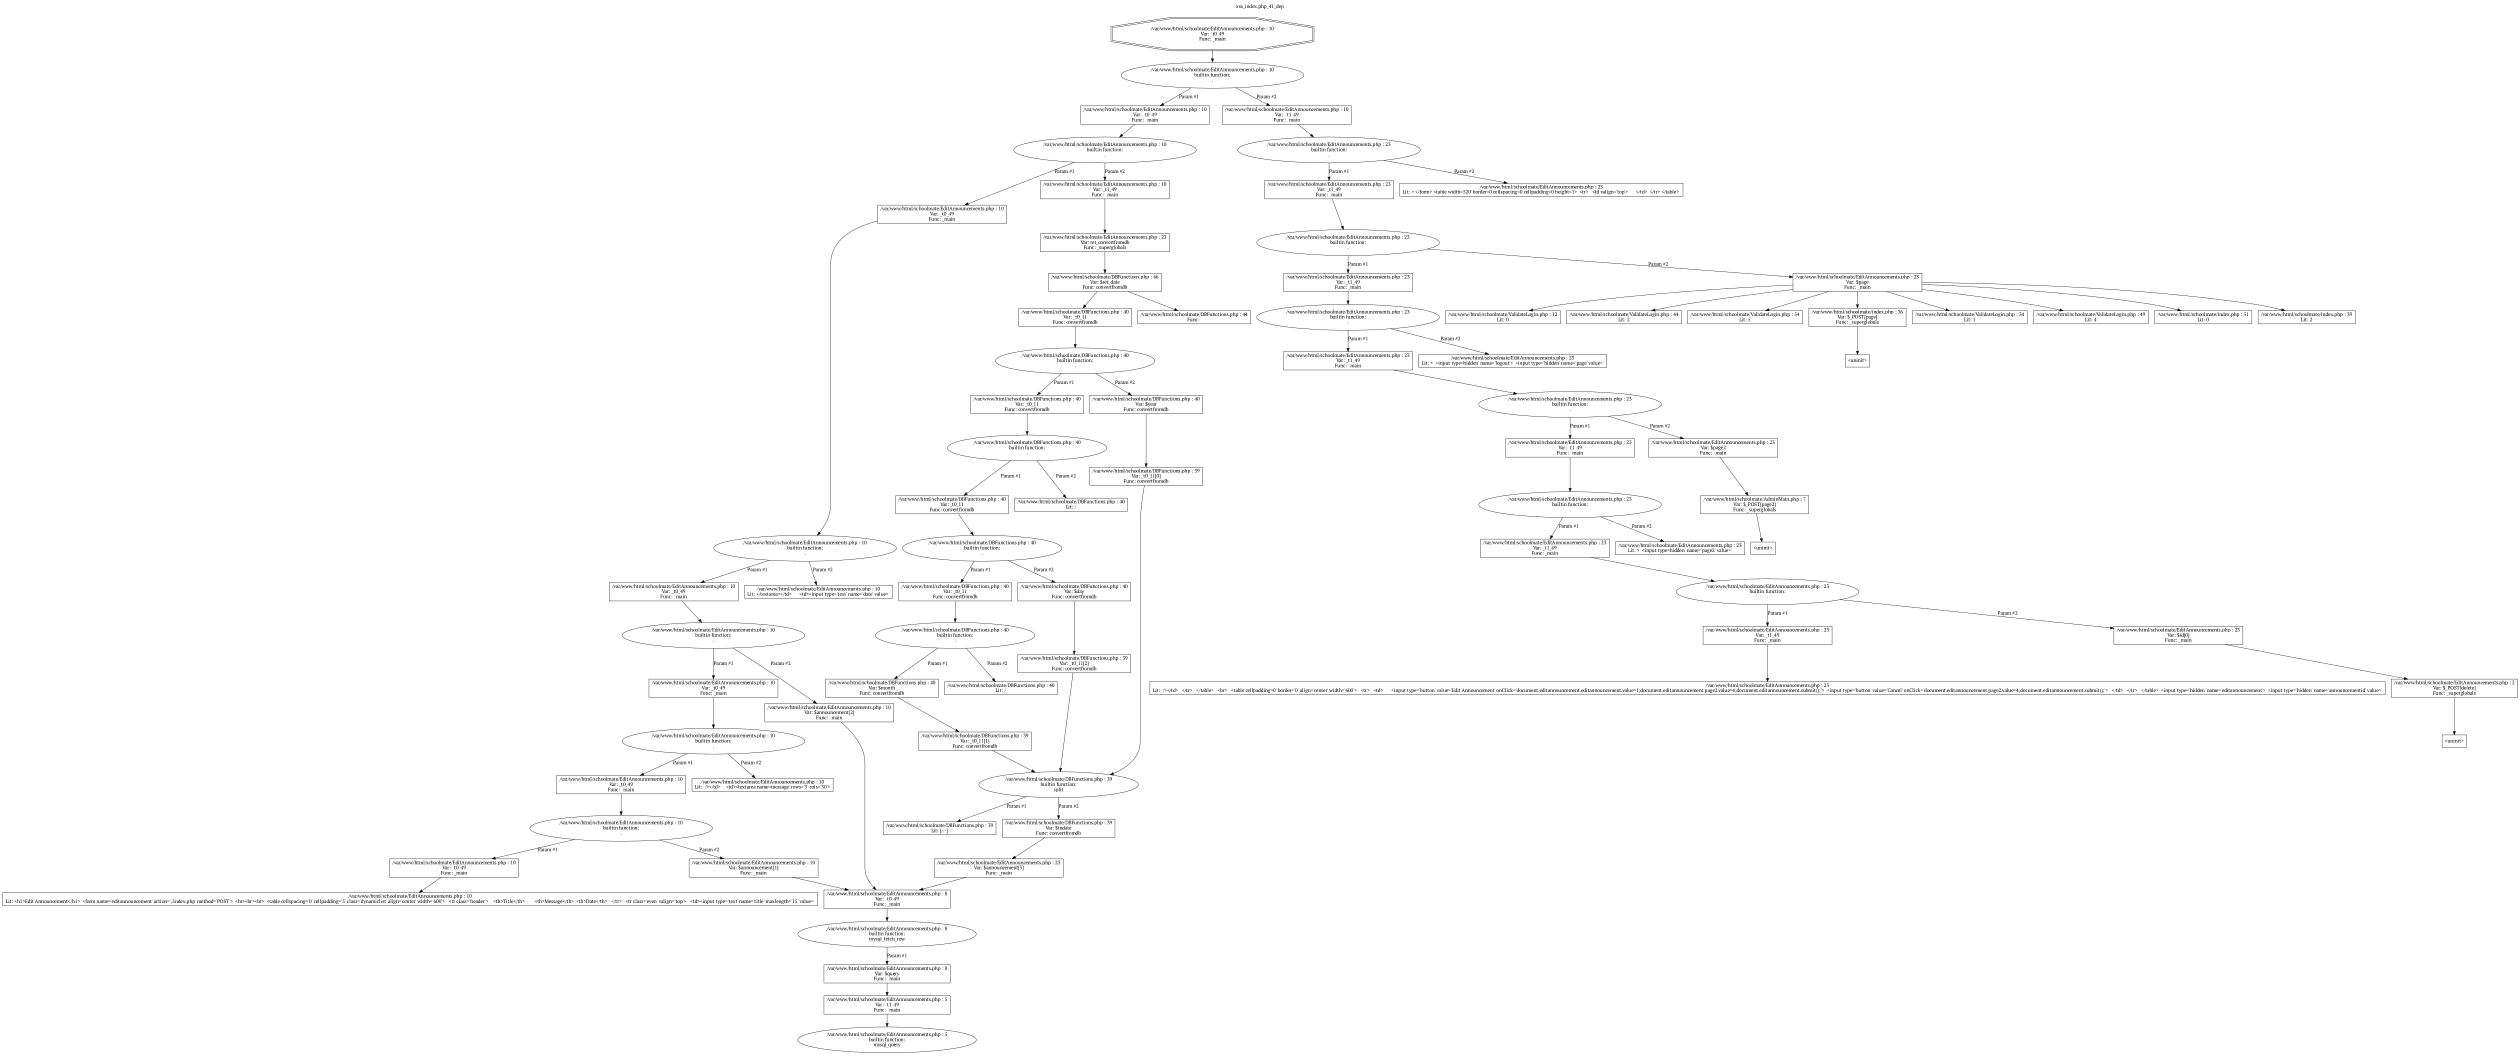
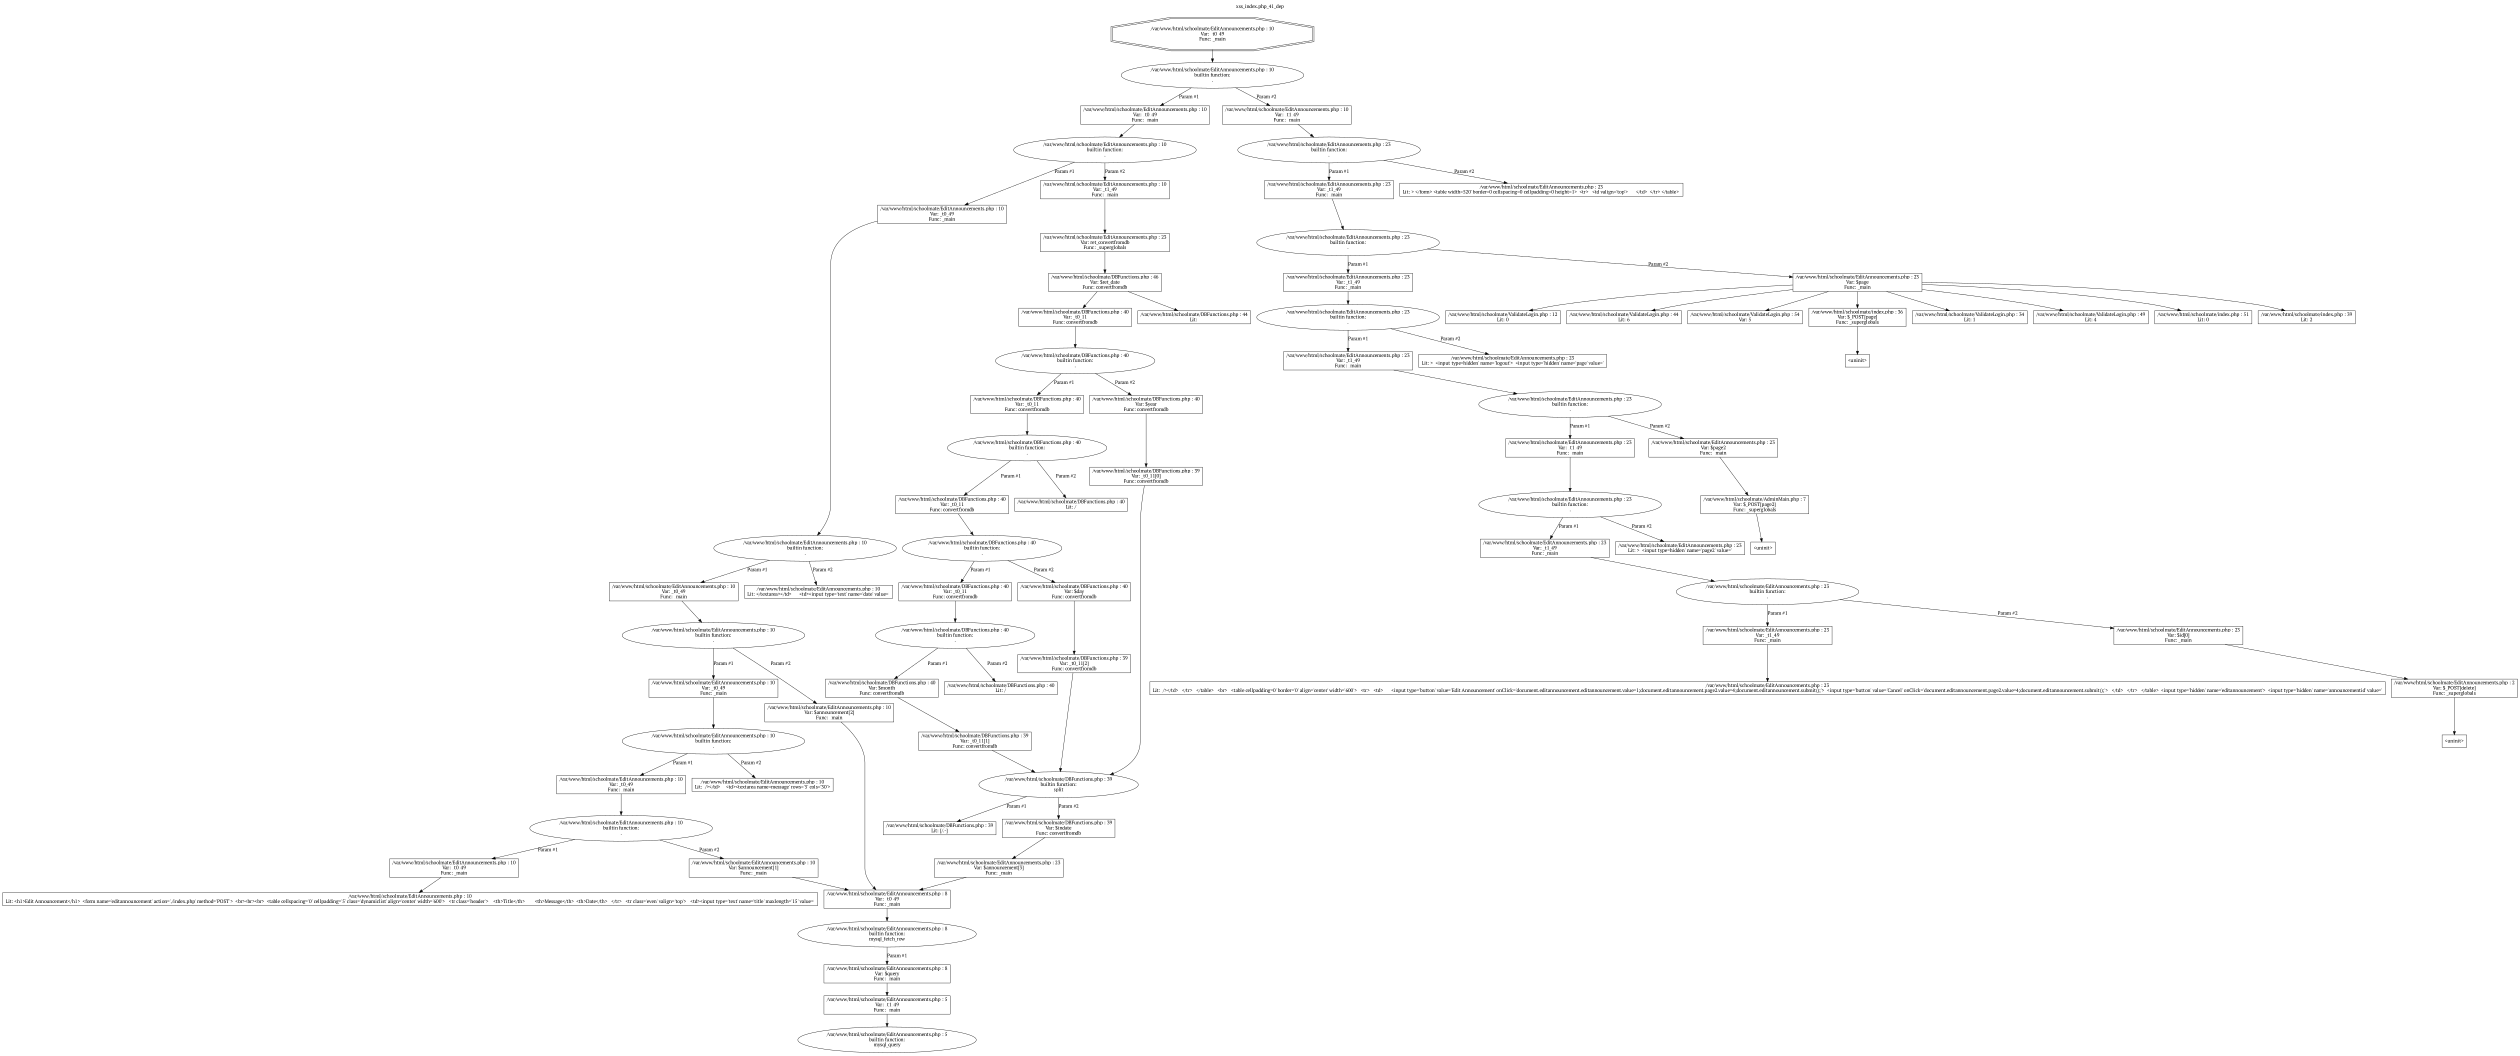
  digraph {
    fontname="PT Serif"
    label="xss_index.php_41_dep"
    labelloc=t
    node [fontname="PT Serif" shape=box]
    edge [fontname="PT Serif"]
    n1 [label="/var/www/html/schoolmate/EditAnnouncements.php : 10\nVar: _t0_49\nFunc: _main\n" shape=doubleoctagon]
    n2 [label="/var/www/html/schoolmate/EditAnnouncements.php : 10\nbuiltin function:\n.\n" shape=ellipse]
    n3 [label="/var/www/html/schoolmate/EditAnnouncements.php : 10\nVar: _t0_49\nFunc: _main\n"]
    n4 [label="/var/www/html/schoolmate/EditAnnouncements.php : 10\nVar: _t1_49\nFunc: _main\n"]
    n5 [label="/var/www/html/schoolmate/EditAnnouncements.php : 10\nbuiltin function:\n.\n" shape=ellipse]
    n6 [label="/var/www/html/schoolmate/EditAnnouncements.php : 23\nbuiltin function:\n.\n" shape=ellipse]
    n7 [label="/var/www/html/schoolmate/EditAnnouncements.php : 10\nVar: _t0_49\nFunc: _main\n"]
    n8 [label="/var/www/html/schoolmate/EditAnnouncements.php : 10\nVar: _t1_49\nFunc: _main\n"]
    n9 [label="/var/www/html/schoolmate/EditAnnouncements.php : 10\nbuiltin function:\n.\n" shape=ellipse]
    n10 [label="/var/www/html/schoolmate/EditAnnouncements.php : 23\nVar: ret_convertfromdb\nFunc: _superglobals\n"]
    n11 [label="/var/www/html/schoolmate/EditAnnouncements.php : 10\nVar: _t0_49\nFunc: _main\n"]
    n12 [label="/var/www/html/schoolmate/EditAnnouncements.php : 10\nLit: </textarea></td>	<td><input type='text' name='date' value='\n"]
    n13 [label="/var/www/html/schoolmate/EditAnnouncements.php : 10\nbuiltin function:\n.\n" shape=ellipse]
    n14 [label="/var/www/html/schoolmate/EditAnnouncements.php : 10\nVar: _t0_49\nFunc: _main\n"]
    n15 [label="/var/www/html/schoolmate/EditAnnouncements.php : 10\nVar: $announcement[2]\nFunc: _main\n"]
    n16 [label="/var/www/html/schoolmate/EditAnnouncements.php : 10\nbuiltin function:\n.\n" shape=ellipse]
    n17 [label="/var/www/html/schoolmate/EditAnnouncements.php : 8\nVar: _t0_49\nFunc: _main\n"]
    n18 [label="/var/www/html/schoolmate/EditAnnouncements.php : 10\nVar: _t0_49\nFunc: _main\n"]
    n19 [label="/var/www/html/schoolmate/EditAnnouncements.php : 10\nLit:  /></td>	<td><textarea name=message' rows='5' cols='30'>\n"]
    n20 [label="/var/www/html/schoolmate/EditAnnouncements.php : 10\nbuiltin function:\n.\n" shape=ellipse]
    n21 [label="/var/www/html/schoolmate/EditAnnouncements.php : 10\nVar: _t0_49\nFunc: _main\n"]
    n22 [label="/var/www/html/schoolmate/EditAnnouncements.php : 10\nVar: $announcement[1]\nFunc: _main\n"]
    n23 [label="/var/www/html/schoolmate/EditAnnouncements.php : 10\nLit: <h1>Edit Announcement</h1>  <form name='editannouncement' action='./index.php' method='POST'>  <br><br><br>  <table cellspacing='0' cellpadding='5' class='dynamiclist' align='center' width='600'>   <tr class='header'>	<th>Title</th>	<th>Message</th>	<th>Date</th>   </tr>   <tr class='even' valign='top'>	<td><input type='text' name='title' maxlength='15' value='\n"]
    n24 [label="/var/www/html/schoolmate/EditAnnouncements.php : 8\nbuiltin function:\nmysql_fetch_row\n" shape=ellipse]
    n25 [label="/var/www/html/schoolmate/EditAnnouncements.php : 8\nVar: $query\nFunc: _main\n"]
    n26 [label="/var/www/html/schoolmate/EditAnnouncements.php : 5\nVar: _t1_49\nFunc: _main\n"]
    n27 [label="/var/www/html/schoolmate/EditAnnouncements.php : 5\nbuiltin function:\nmysql_query\n" shape=ellipse]
    n28 [label="/var/www/html/schoolmate/DBFunctions.php : 46\nVar: $ret_date\nFunc: convertfromdb\n"]
    n29 [label="/var/www/html/schoolmate/DBFunctions.php : 40\nVar: _t0_11\nFunc: convertfromdb\n"]
-   n30 [label="/var/www/html/schoolmate/DBFunctions.php : 44\nFunc: \n"]
+   n30 [label="/var/www/html/schoolmate/DBFunctions.php : 44\nLit: \n"]
    n31 [label="/var/www/html/schoolmate/DBFunctions.php : 40\nbuiltin function:\n.\n" shape=ellipse]
    n32 [label="/var/www/html/schoolmate/DBFunctions.php : 40\nVar: _t0_11\nFunc: convertfromdb\n"]
    n33 [label="/var/www/html/schoolmate/DBFunctions.php : 40\nVar: $year\nFunc: convertfromdb\n"]
    n34 [label="/var/www/html/schoolmate/DBFunctions.php : 40\nbuiltin function:\n.\n" shape=ellipse]
    n35 [label="/var/www/html/schoolmate/DBFunctions.php : 39\nVar: _t0_11[0]\nFunc: convertfromdb\n"]
    n36 [label="/var/www/html/schoolmate/DBFunctions.php : 40\nVar: _t0_11\nFunc: convertfromdb\n"]
    n37 [label="/var/www/html/schoolmate/DBFunctions.php : 40\nLit: /\n"]
    n38 [label="/var/www/html/schoolmate/DBFunctions.php : 40\nbuiltin function:\n.\n" shape=ellipse]
    n39 [label="/var/www/html/schoolmate/DBFunctions.php : 40\nVar: _t0_11\nFunc: convertfromdb\n"]
    n40 [label="/var/www/html/schoolmate/DBFunctions.php : 40\nVar: $day\nFunc: convertfromdb\n"]
    n41 [label="/var/www/html/schoolmate/DBFunctions.php : 40\nbuiltin function:\n.\n" shape=ellipse]
    n42 [label="/var/www/html/schoolmate/DBFunctions.php : 39\nVar: _t0_11[2]\nFunc: convertfromdb\n"]
    n43 [label="/var/www/html/schoolmate/DBFunctions.php : 40\nVar: $month\nFunc: convertfromdb\n"]
    n44 [label="/var/www/html/schoolmate/DBFunctions.php : 40\nLit: /\n"]
    n45 [label="/var/www/html/schoolmate/DBFunctions.php : 39\nVar: _t0_11[1]\nFunc: convertfromdb\n"]
    n46 [label="/var/www/html/schoolmate/DBFunctions.php : 39\nbuiltin function:\nsplit\n" shape=ellipse]
    n47 [label="/var/www/html/schoolmate/DBFunctions.php : 39\nLit: [/.-]\n"]
    n48 [label="/var/www/html/schoolmate/DBFunctions.php : 39\nVar: $indate\nFunc: convertfromdb\n"]
    n49 [label="/var/www/html/schoolmate/EditAnnouncements.php : 23\nVar: $announcement[3]\nFunc: _main\n"]
    n50 [label="/var/www/html/schoolmate/EditAnnouncements.php : 23\nVar: _t1_49\nFunc: _main\n"]
    n51 [label="/var/www/html/schoolmate/EditAnnouncements.php : 23\nLit: > </form> <table width=520' border=0 cellspacing=0 cellpadding=0 height=1>  <tr>   <td valign='top'>	&nbsp;   </td>  </tr> </table> \n"]
    n52 [label="/var/www/html/schoolmate/EditAnnouncements.php : 23\nbuiltin function:\n.\n" shape=ellipse]
    n53 [label="/var/www/html/schoolmate/EditAnnouncements.php : 23\nVar: _t1_49\nFunc: _main\n"]
    n54 [label="/var/www/html/schoolmate/EditAnnouncements.php : 23\nVar: $page\nFunc: _main\n"]
    n55 [label="/var/www/html/schoolmate/EditAnnouncements.php : 23\nbuiltin function:\n.\n" shape=ellipse]
    n56 [label="/var/www/html/schoolmate/ValidateLogin.php : 12\nLit: 0\n"]
-   n57 [label="/var/www/html/schoolmate/ValidateLogin.php : 44\nLit: 2\n"]
-   n58 [label="/var/www/html/schoolmate/ValidateLogin.php : 54\nLit: 5\n"]
+   n57 [label="/var/www/html/schoolmate/ValidateLogin.php : 44\nLit: 6\n"]
+   n58 [label="/var/www/html/schoolmate/ValidateLogin.php : 54\nVar: 5\n"]
    n59 [label="/var/www/html/schoolmate/index.php : 36\nVar: $_POST[page]\nFunc: _superglobals\n"]
    n60 [label="/var/www/html/schoolmate/ValidateLogin.php : 34\nLit: 1\n"]
    n61 [label="/var/www/html/schoolmate/ValidateLogin.php : 49\nLit: 4\n"]
    n62 [label="/var/www/html/schoolmate/index.php : 51\nLit: 0\n"]
    n63 [label="/var/www/html/schoolmate/index.php : 39\nLit: 2\n"]
    n64 [label="/var/www/html/schoolmate/EditAnnouncements.php : 23\nVar: _t1_49\nFunc: _main\n"]
    n65 [label="/var/www/html/schoolmate/EditAnnouncements.php : 23\nLit: >  <input type=hidden' name='logout'>  <input type='hidden' name='page' value='\n"]
    n66 [label="/var/www/html/schoolmate/EditAnnouncements.php : 23\nbuiltin function:\n.\n" shape=ellipse]
    n67 [label="/var/www/html/schoolmate/EditAnnouncements.php : 23\nVar: _t1_49\nFunc: _main\n"]
    n68 [label="/var/www/html/schoolmate/EditAnnouncements.php : 23\nVar: $page2\nFunc: _main\n"]
    n69 [label="/var/www/html/schoolmate/EditAnnouncements.php : 23\nbuiltin function:\n.\n" shape=ellipse]
    n70 [label="/var/www/html/schoolmate/AdminMain.php : 7\nVar: $_POST[page2]\nFunc: _superglobals\n"]
    n71 [label="/var/www/html/schoolmate/EditAnnouncements.php : 23\nVar: _t1_49\nFunc: _main\n"]
    n72 [label="/var/www/html/schoolmate/EditAnnouncements.php : 23\nLit: >  <input type=hidden' name='page2' value='\n"]
    n73 [label="/var/www/html/schoolmate/EditAnnouncements.php : 23\nbuiltin function:\n.\n" shape=ellipse]
    n74 [label="/var/www/html/schoolmate/EditAnnouncements.php : 23\nVar: _t1_49\nFunc: _main\n"]
    n75 [label="/var/www/html/schoolmate/EditAnnouncements.php : 23\nVar: $id[0]\nFunc: _main\n"]
    n76 [label="/var/www/html/schoolmate/EditAnnouncements.php : 23\nLit:  /></td>   </tr>   </table>   <br>   <table cellpadding=0' border='0' align='center' width='600'>   <tr>   <td>	<input type='button' value='Edit Announcement' onClick='document.editannouncement.editannouncement.value=1;document.editannouncement.page2.value=4;document.editannouncement.submit();'>	<input type='button' value='Cancel' onClick='document.editannouncement.page2.value=4;document.editannouncement.submit();'>   </td>   </tr>   </table>  <input type='hidden' name='editannouncement'>  <input type='hidden' name='announcementid' value='\n"]
    n77 [label="/var/www/html/schoolmate/EditAnnouncements.php : 2\nVar: $_POST[delete]\nFunc: _superglobals\n"]
    n78 [label="<uninit>"]
    n79 [label="<uninit>"]
    n80 [label="<uninit>"]
    n1 -> n2
    n2 -> n3 [label="Param #1"]
    n2 -> n4 [label="Param #2"]
    n3 -> n5
    n4 -> n6
    n5 -> n7 [label="Param #1"]
    n5 -> n8 [label="Param #2"]
    n6 -> n50 [label="Param #1"]
    n6 -> n51 [label="Param #2"]
    n7 -> n9
    n8 -> n10
    n9 -> n11 [label="Param #1"]
    n9 -> n12 [label="Param #2"]
    n10 -> n28
    n11 -> n13
    n13 -> n14 [label="Param #1"]
    n13 -> n15 [label="Param #2"]
    n14 -> n16
    n15 -> n17
    n16 -> n18 [label="Param #1"]
    n16 -> n19 [label="Param #2"]
    n17 -> n24
    n18 -> n20
    n20 -> n21 [label="Param #1"]
    n20 -> n22 [label="Param #2"]
    n21 -> n23
    n22 -> n17
    n24 -> n25 [label="Param #1"]
    n25 -> n26
    n26 -> n27
    n28 -> n29
    n28 -> n30
    n29 -> n31
    n31 -> n32 [label="Param #1"]
    n31 -> n33 [label="Param #2"]
    n32 -> n34
    n33 -> n35
    n34 -> n36 [label="Param #1"]
    n34 -> n37 [label="Param #2"]
    n35 -> n46
    n36 -> n38
    n38 -> n39 [label="Param #1"]
    n38 -> n40 [label="Param #2"]
    n39 -> n41
    n40 -> n42
    n41 -> n43 [label="Param #1"]
    n41 -> n44 [label="Param #2"]
    n42 -> n46
    n43 -> n45
    n45 -> n46
    n46 -> n47 [label="Param #1"]
    n46 -> n48 [label="Param #2"]
    n48 -> n49
    n49 -> n17
    n50 -> n52
    n52 -> n53 [label="Param #1"]
    n52 -> n54 [label="Param #2"]
    n53 -> n55
    n54 -> n56
    n54 -> n57
    n54 -> n58
    n54 -> n59
    n54 -> n60
    n54 -> n61
    n54 -> n62
    n54 -> n63
    n55 -> n64 [label="Param #1"]
    n55 -> n65 [label="Param #2"]
    n59 -> n80
    n64 -> n66
    n66 -> n67 [label="Param #1"]
    n66 -> n68 [label="Param #2"]
    n67 -> n69
    n68 -> n70
    n69 -> n71 [label="Param #1"]
    n69 -> n72 [label="Param #2"]
    n70 -> n79
    n71 -> n73
    n73 -> n74 [label="Param #1"]
    n73 -> n75 [label="Param #2"]
    n74 -> n76
    n75 -> n77
    n77 -> n78
  }
